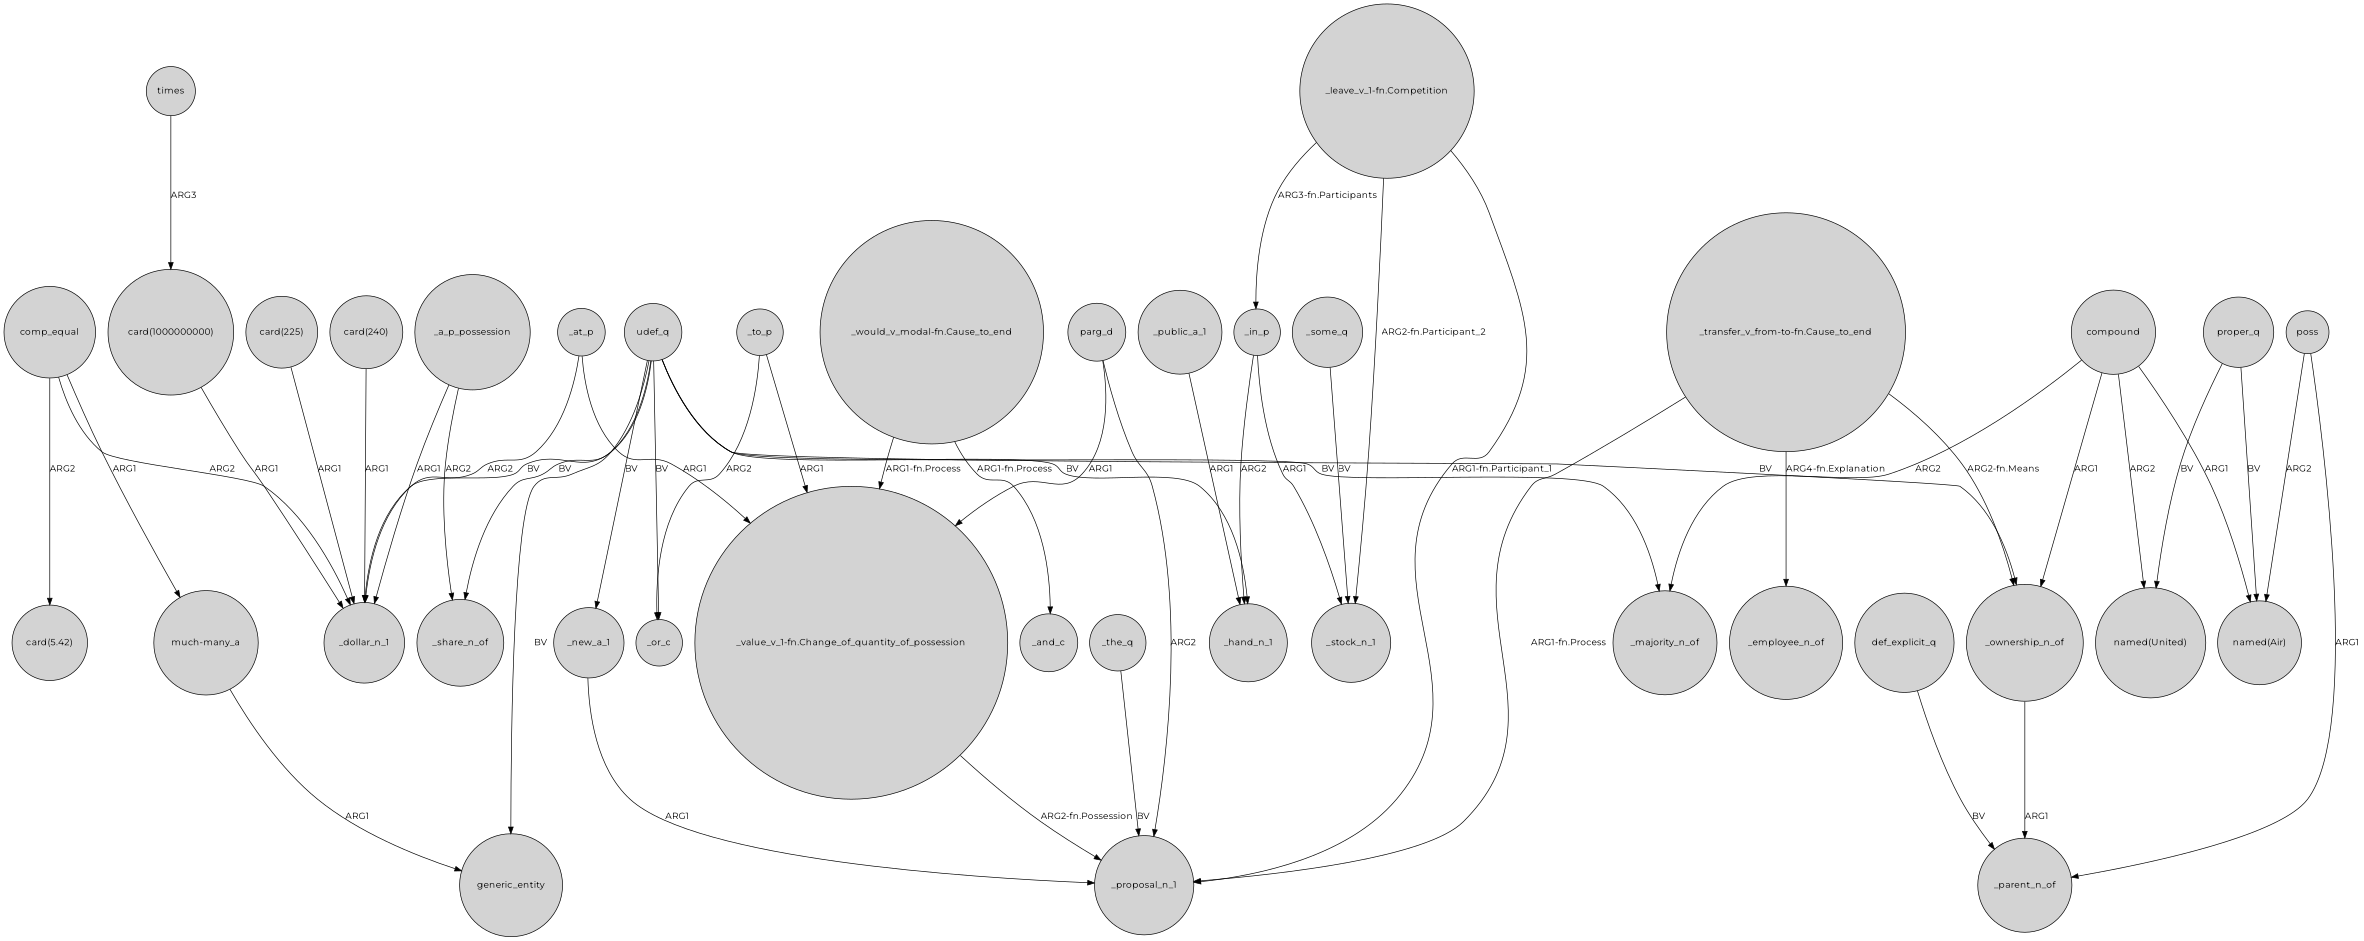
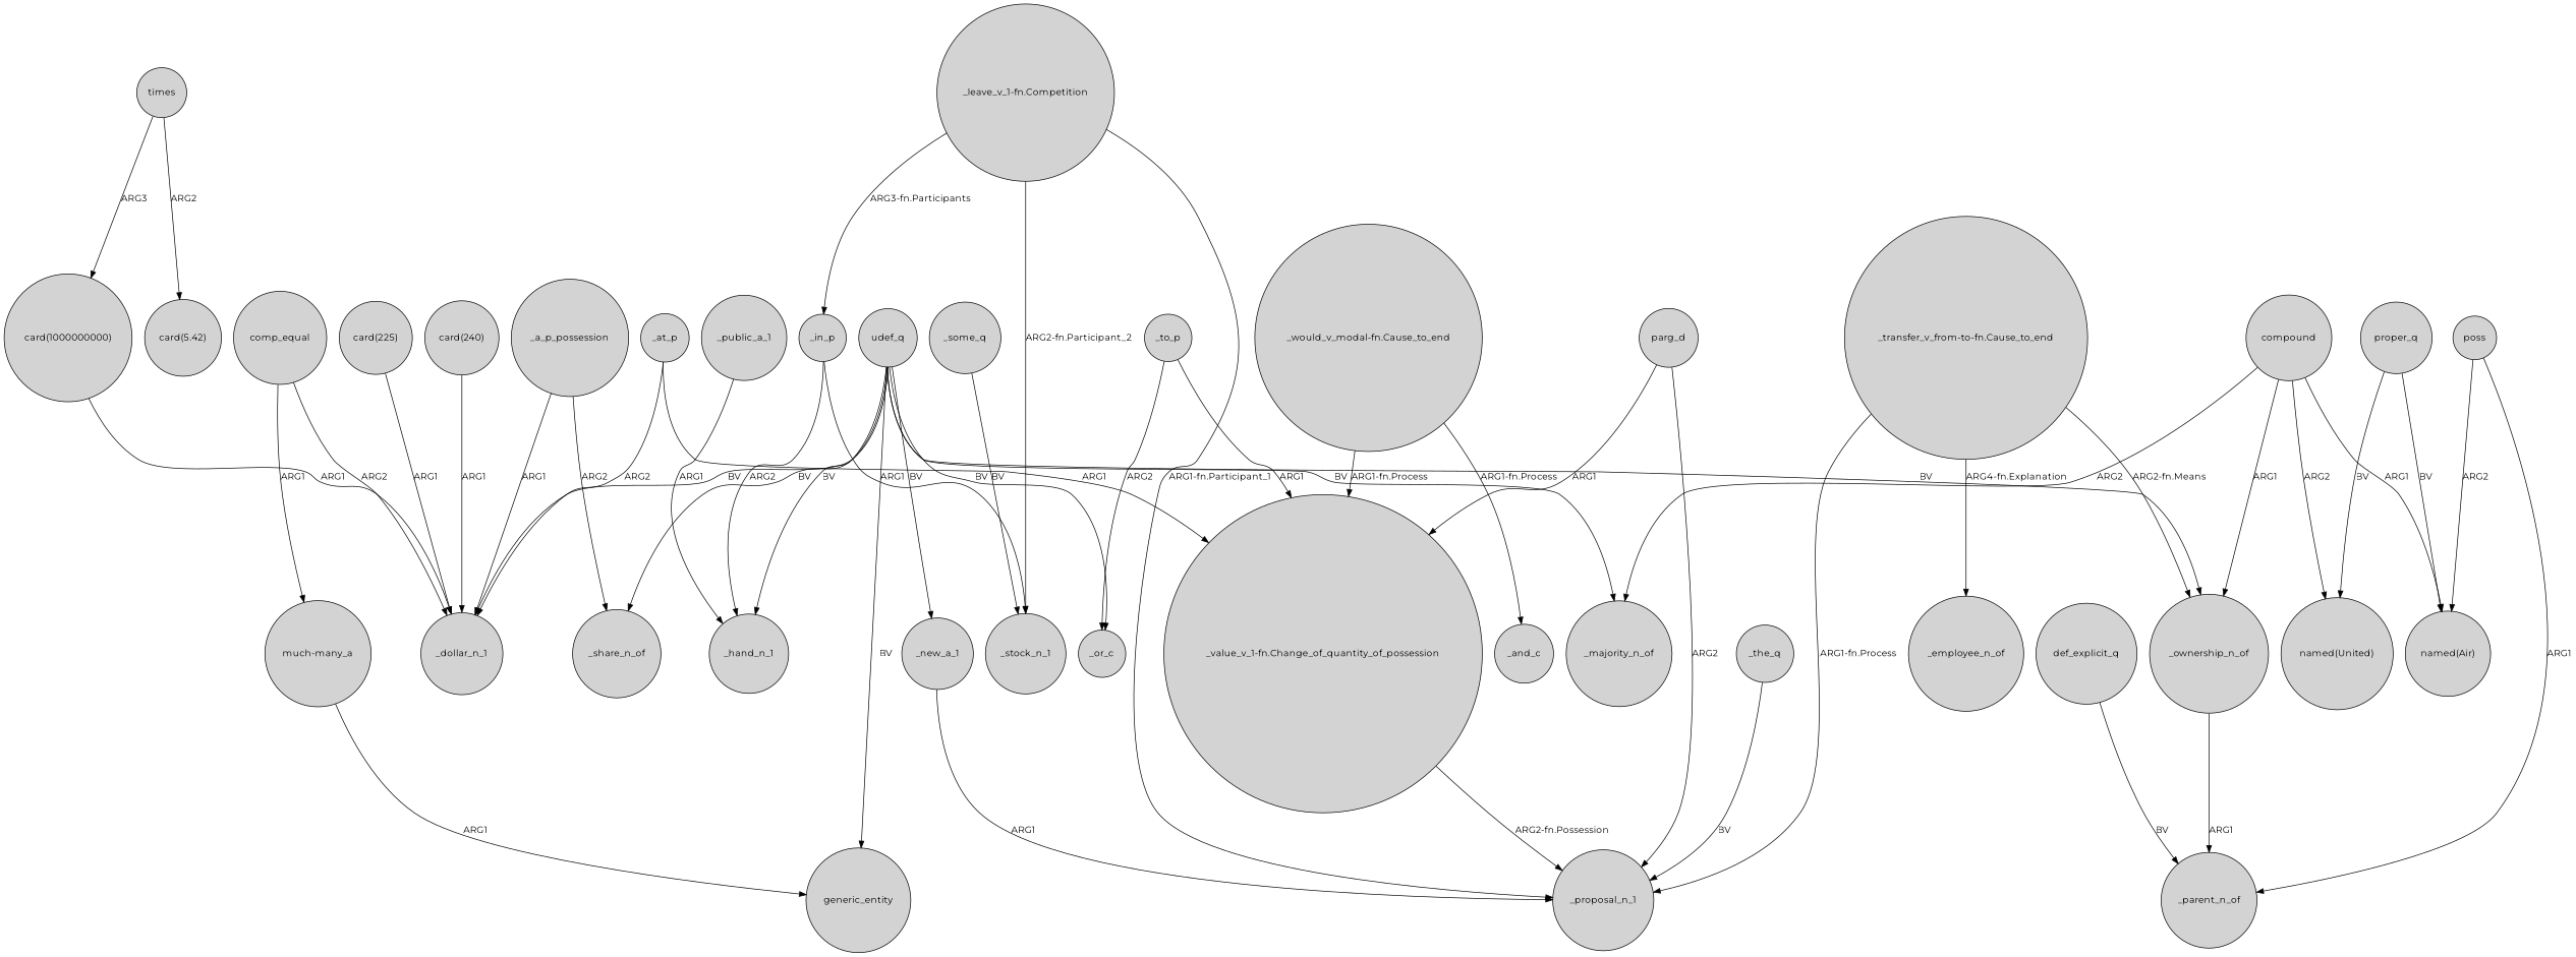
  digraph {
    fontname=Montserrat
    node [fontname=Montserrat shape=circle style=filled]
    edge [fontname=Montserrat]
    "card(1000000000)"
    _dollar_n_1
    udef_q
    _hand_n_1
    _or_c
    _ownership_n_of
    generic_entity
    _share_n_of
    _majority_n_of
    _new_a_1
    _parent_n_of
    _to_p
    "_value_v_1-fn.Change_of_quantity_of_possession"
    _proposal_n_1
    _some_q
    _stock_n_1
    compound
    "named(Air)"
    "named(United)"
    _in_p
    times
    "card(5.42)"
    parg_d
    "card(225)"
    "_leave_v_1-fn.Competition"
    "_would_v_modal-fn.Cause_to_end"
    _and_c
    proper_q
    _public_a_1
    _the_q
    "_transfer_v_from-to-fn.Cause_to_end"
    _employee_n_of
    def_explicit_q
    comp_equal
    "much-many_a"
    _at_p
    n37 [label=_a_p_possession]
    "card(240)"
    poss
    "card(1000000000)" -> _dollar_n_1 [label=ARG1]
    udef_q -> _dollar_n_1 [label=BV]
    udef_q -> _hand_n_1 [label=BV]
    udef_q -> _or_c [label=BV]
    udef_q -> _ownership_n_of [label=BV]
    udef_q -> generic_entity [label=BV]
    udef_q -> _share_n_of [label=BV]
    udef_q -> _majority_n_of [label=BV]
    udef_q -> _new_a_1 [label=BV]
    _ownership_n_of -> _parent_n_of [label=ARG1]
    _new_a_1 -> _proposal_n_1 [label=ARG1]
    _to_p -> _or_c [label=ARG2]
    _to_p -> "_value_v_1-fn.Change_of_quantity_of_possession" [label=ARG1]
    "_value_v_1-fn.Change_of_quantity_of_possession" -> _proposal_n_1 [label="ARG2-fn.Possession"]
    _some_q -> _stock_n_1 [label=BV]
    compound -> _ownership_n_of [label=ARG1]
    compound -> _majority_n_of [label=ARG2]
    compound -> "named(Air)" [label=ARG1]
    compound -> "named(United)" [label=ARG2]
    _in_p -> _hand_n_1 [label=ARG2]
    _in_p -> _stock_n_1 [label=ARG1]
    times -> "card(1000000000)" [label=ARG3]
-   comp_equal -> "card(5.42)" [label=ARG2]
+   times -> "card(5.42)" [label=ARG2]
    parg_d -> "_value_v_1-fn.Change_of_quantity_of_possession" [label=ARG1]
    parg_d -> _proposal_n_1 [label=ARG2]
    "card(225)" -> _dollar_n_1 [label=ARG1]
    "_leave_v_1-fn.Competition" -> _proposal_n_1 [label="ARG1-fn.Participant_1"]
    "_leave_v_1-fn.Competition" -> _stock_n_1 [label="ARG2-fn.Participant_2"]
    "_leave_v_1-fn.Competition" -> _in_p [label="ARG3-fn.Participants"]
    "_would_v_modal-fn.Cause_to_end" -> "_value_v_1-fn.Change_of_quantity_of_possession" [label="ARG1-fn.Process"]
    "_would_v_modal-fn.Cause_to_end" -> _and_c [label="ARG1-fn.Process"]
    proper_q -> "named(Air)" [label=BV]
    proper_q -> "named(United)" [label=BV]
    _public_a_1 -> _hand_n_1 [label=ARG1]
    _the_q -> _proposal_n_1 [label=BV]
    "_transfer_v_from-to-fn.Cause_to_end" -> _ownership_n_of [label="ARG2-fn.Means"]
    "_transfer_v_from-to-fn.Cause_to_end" -> _proposal_n_1 [label="ARG1-fn.Process"]
    "_transfer_v_from-to-fn.Cause_to_end" -> _employee_n_of [label="ARG4-fn.Explanation"]
    def_explicit_q -> _parent_n_of [label=BV]
    comp_equal -> _dollar_n_1 [label=ARG2]
    comp_equal -> "much-many_a" [label=ARG1]
    "much-many_a" -> generic_entity [label=ARG1]
    _at_p -> _dollar_n_1 [label=ARG2]
    _at_p -> "_value_v_1-fn.Change_of_quantity_of_possession" [label=ARG1]
    n37 -> _dollar_n_1 [label=ARG1]
    n37 -> _share_n_of [label=ARG2]
    "card(240)" -> _dollar_n_1 [label=ARG1]
    poss -> _parent_n_of [label=ARG1]
    poss -> "named(Air)" [label=ARG2]
  }
